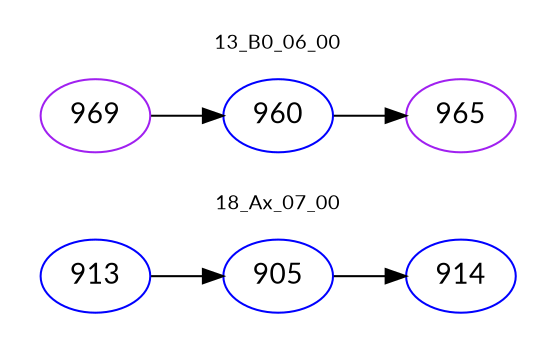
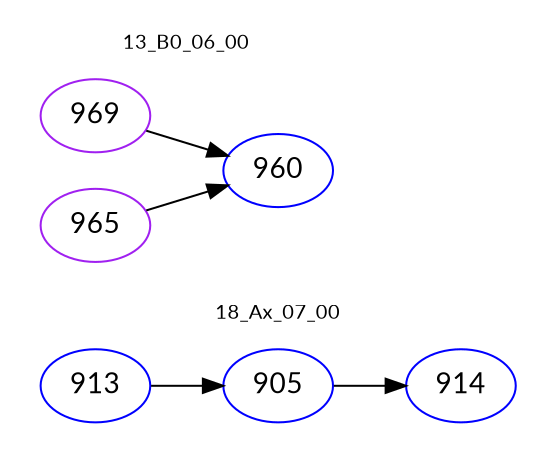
  digraph {
    fontname=Lato
    rankdir=LR
    node [color=blue fontname=Lato]
    edge [color=black fontname=Lato]
    n1 [label=913]
    n2 [label=905]
    n3 [label=914]
    n4 [color=purple label=969]
    n5 [label=960]
    n6 [color=purple label=965]
    subgraph cluster_1 {
      color=white
      fontsize=10
      label="18_Ax_07_00"
      n1
      n2
      n3
    }
    subgraph cluster_2 {
      color=white
      fontsize=10
      label="13_B0_06_00"
      n4
      n5
      n6
    }
    n1 -> n2
    n2 -> n3
    n4 -> n5
-   n5 -> n6
+   n6 -> n5
  }
